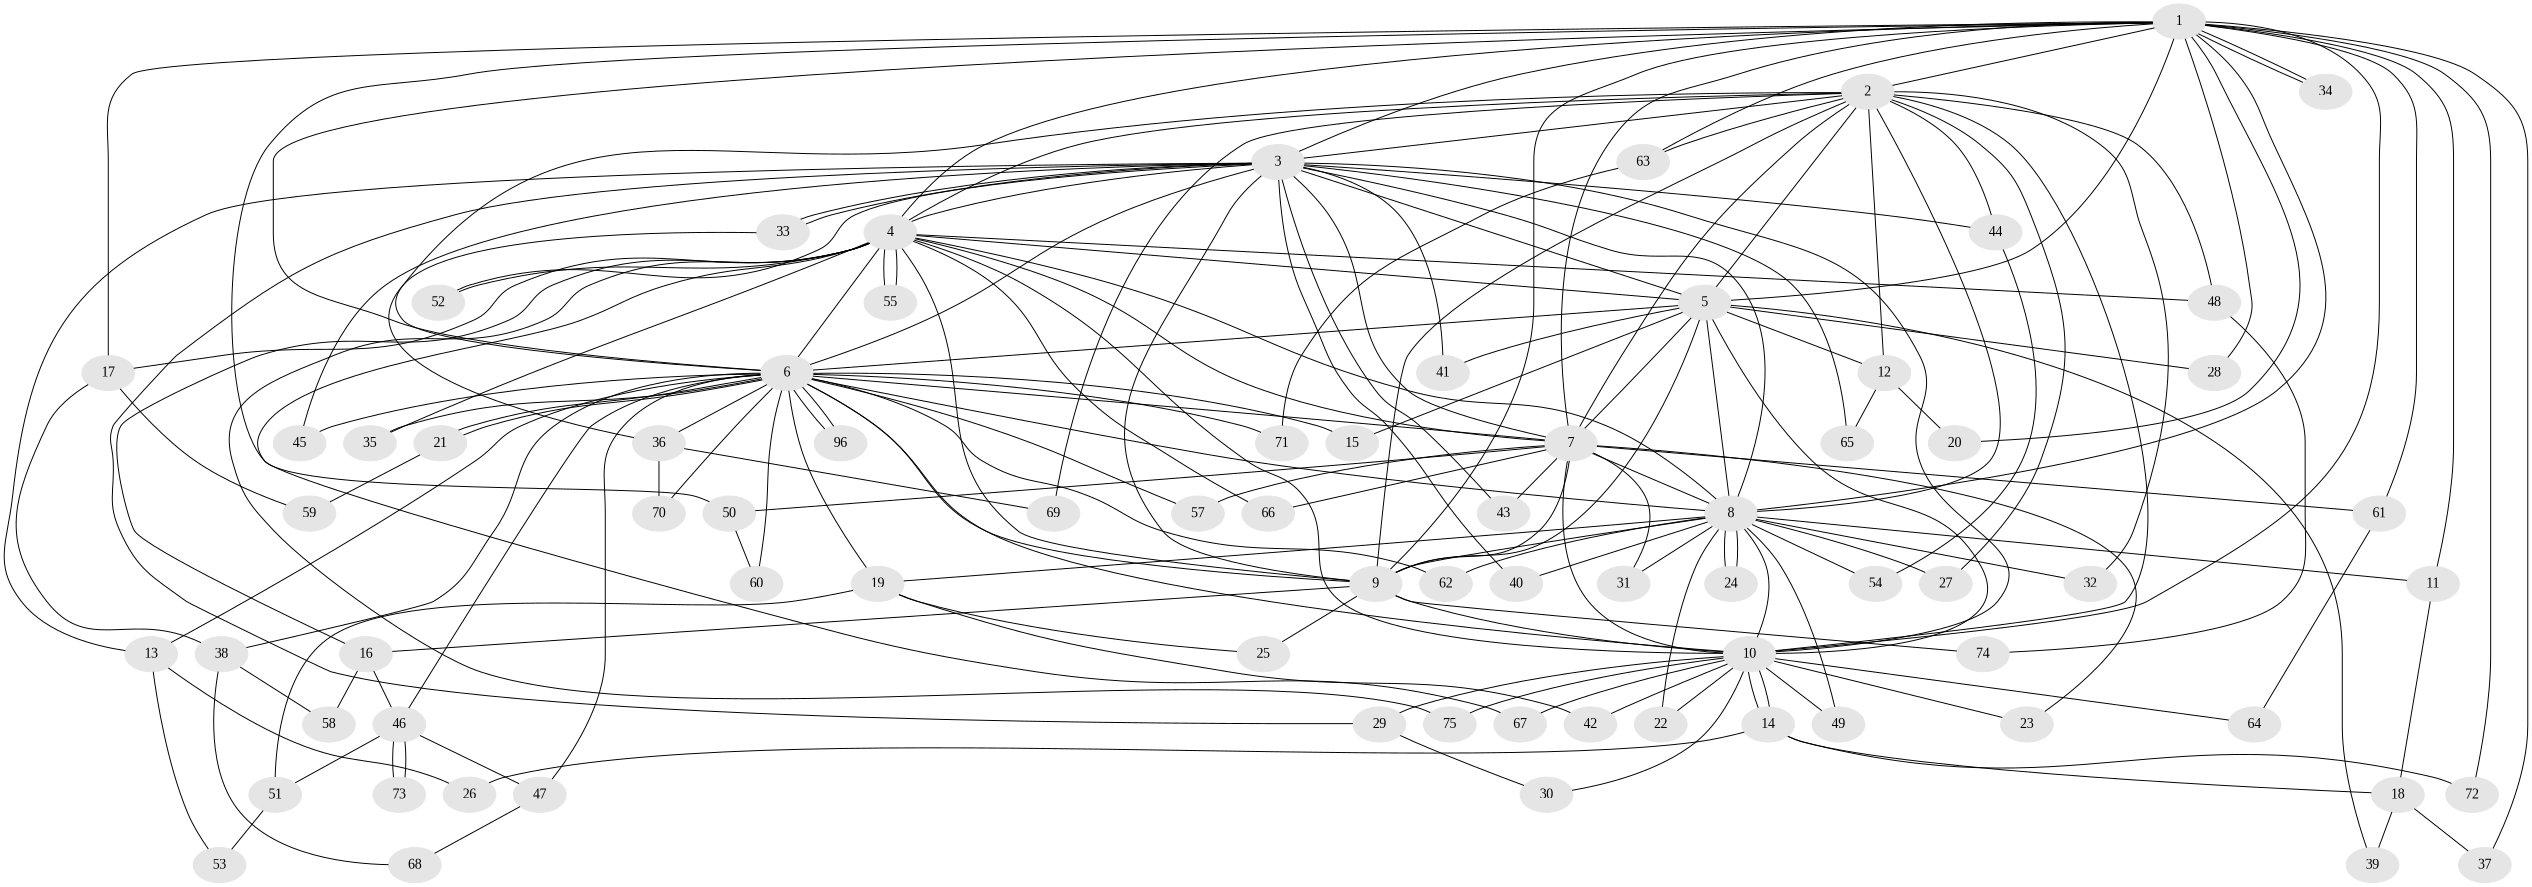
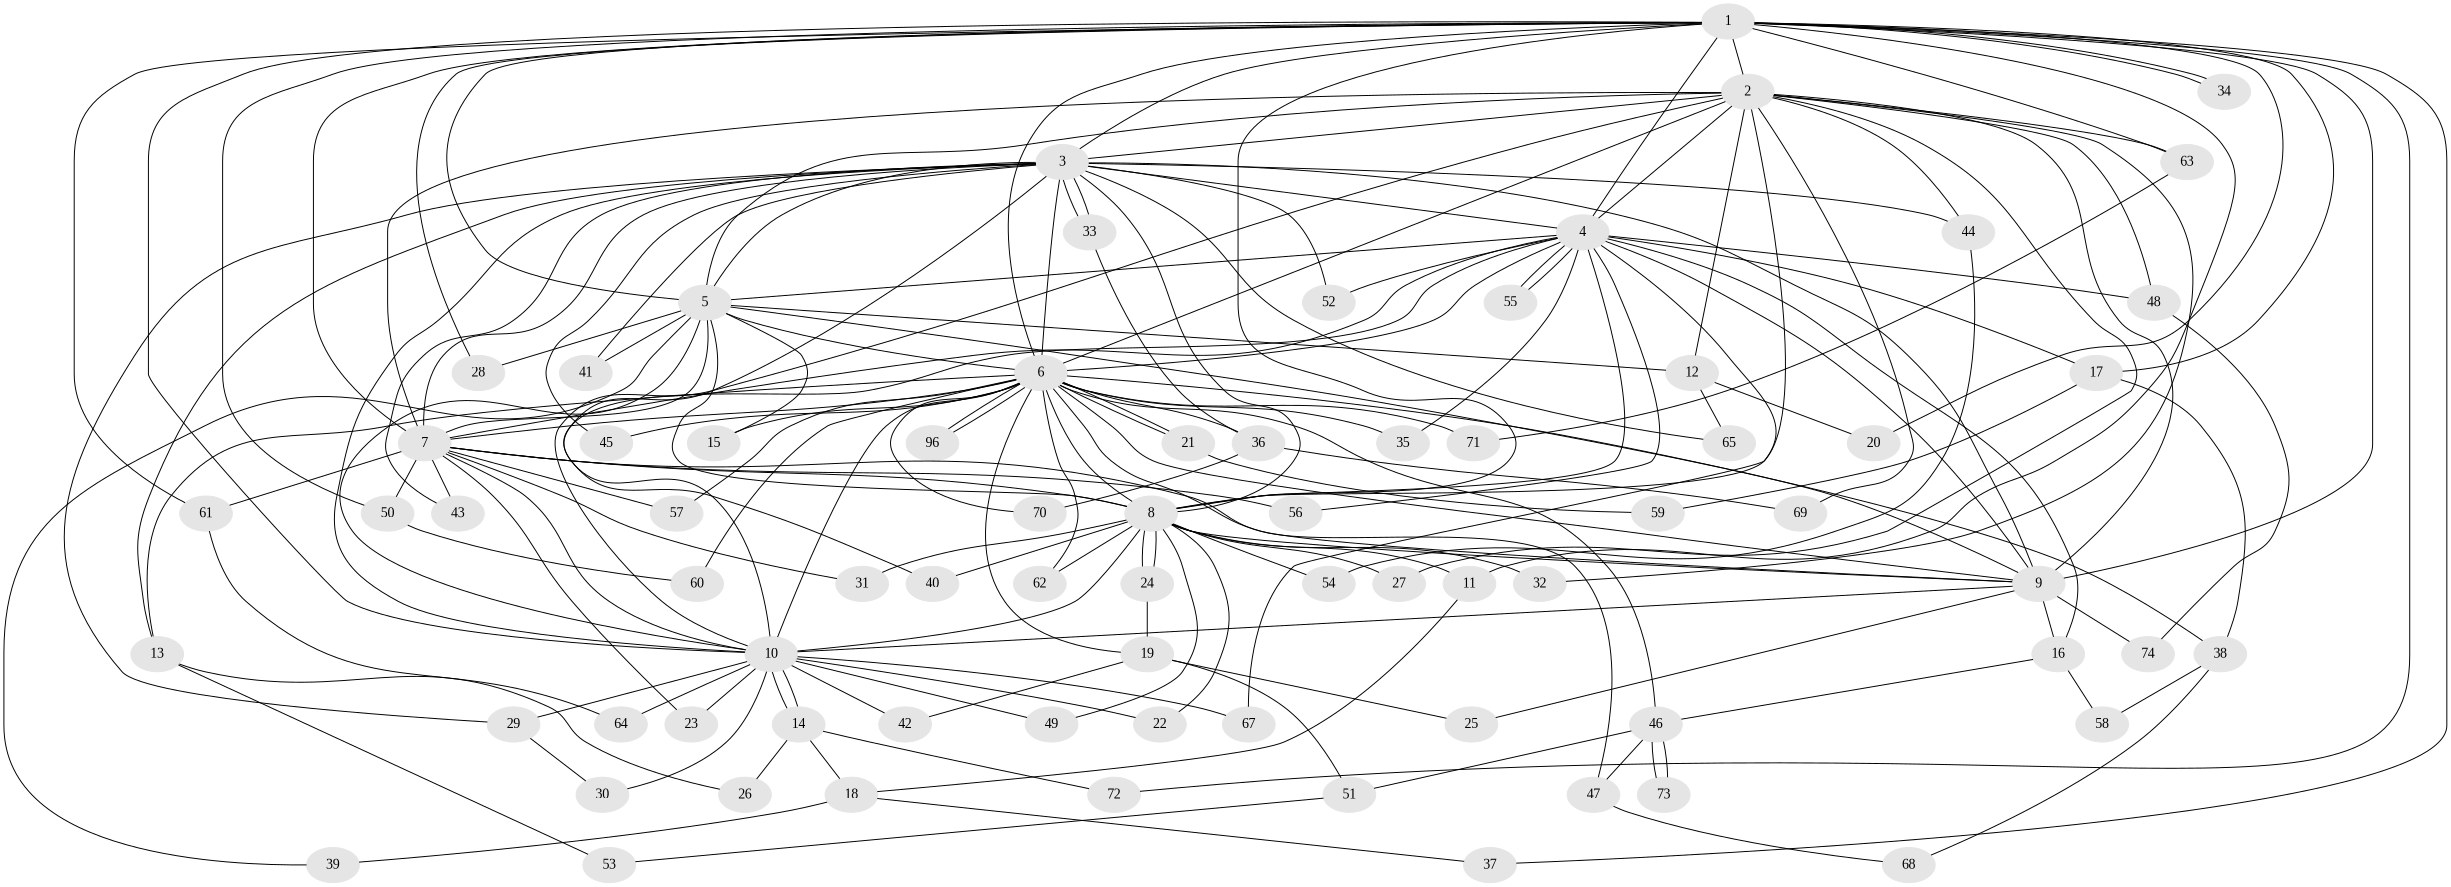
  graph {
    fontname="Liberation Serif"
    node [color=gray90 fontname="Liberation Serif" style=filled]
    edge [fontname="Liberation Serif"]
    1
    2
    3
    4
    5
    6
    7
    8
    9
    10
    11
    17
    20
    28
    34
    37
    50
    61
    63
    72
    12
    27
    32
    44
    48
    69
    13
    29
    33
    40
    41
    43
    45
    52
    65
    16
    35
    55
-   66
+   66 [label=56]
    67
-   75
    15
    39
    19
    21
    36
    38
    46
    47
    n50 [label=96]
    57
    60
    62
    70
    71
    23
    31
    22
    24
    49
    54
    25
    74
    14
    30
    42
    64
    18
    59
    26
    53
    58
    51
    68
    73
    1 -- 2
    1 -- 3
    1 -- 4
    1 -- 5
    1 -- 6
    1 -- 7
    1 -- 8
    1 -- 9
    1 -- 10
    1 -- 11
    1 -- 17
    1 -- 20
    1 -- 28
    1 -- 34
    1 -- 34
    1 -- 37
    1 -- 50
    1 -- 61
    1 -- 63
    1 -- 72
    2 -- 3
    2 -- 4
    2 -- 5
    2 -- 6
    2 -- 7
    2 -- 8
    2 -- 9
    2 -- 10
    2 -- 63
    2 -- 12
    2 -- 27
    2 -- 32
    2 -- 44
    2 -- 48
    2 -- 69
    3 -- 4
    3 -- 5
    3 -- 6
    3 -- 7
    3 -- 8
    3 -- 9
    3 -- 10
    3 -- 44
    3 -- 13
    3 -- 29
    3 -- 33
    3 -- 33
    3 -- 40
    3 -- 41
    3 -- 43
    3 -- 45
    3 -- 52
    3 -- 65
    4 -- 5
    4 -- 6
    4 -- 7
    4 -- 8
    4 -- 9
    4 -- 10
    4 -- 17
    4 -- 48
    4 -- 52
    4 -- 16
    4 -- 35
    4 -- 55
    4 -- 55
    4 -- 66
    4 -- 67
-   4 -- 75
    5 -- 6
    5 -- 7
    5 -- 8
    5 -- 9
    5 -- 10
    5 -- 28
    5 -- 12
    5 -- 41
    5 -- 15
    5 -- 39
    6 -- 7
    6 -- 8
    6 -- 9
    6 -- 10
    6 -- 13
    6 -- 45
    6 -- 35
    6 -- 15
    6 -- 19
    6 -- 21
    6 -- 21
    6 -- 36
    6 -- 38
    6 -- 46
    6 -- 47
    6 -- n50
    6 -- n50
    6 -- 57
    6 -- 60
    6 -- 62
    6 -- 70
    6 -- 71
    7 -- 8
    7 -- 9
    7 -- 10
    7 -- 50
    7 -- 61
    7 -- 43
    7 -- 66
    7 -- 57
    7 -- 23
    7 -- 31
    8 -- 9
    8 -- 10
    8 -- 11
    8 -- 27
    8 -- 32
    8 -- 40
-   8 -- 19
+   24 -- 19
    8 -- 62
    8 -- 31
    8 -- 22
    8 -- 24
    8 -- 24
    8 -- 49
    8 -- 54
    9 -- 10
    9 -- 16
    9 -- 25
    9 -- 74
    10 -- 29
    10 -- 67
-   10 -- 75
    10 -- 23
    10 -- 22
    10 -- 49
    10 -- 14
    10 -- 14
    10 -- 30
    10 -- 42
    10 -- 64
    11 -- 18
    17 -- 38
    17 -- 59
    50 -- 60
    61 -- 64
    63 -- 71
    12 -- 20
    12 -- 65
    44 -- 54
    48 -- 74
    13 -- 26
    13 -- 53
    29 -- 30
    33 -- 36
    16 -- 46
    16 -- 58
    19 -- 25
    19 -- 42
    19 -- 51
    21 -- 59
    36 -- 69
    36 -- 70
    38 -- 58
    38 -- 68
    46 -- 47
    46 -- 51
    46 -- 73
    46 -- 73
    47 -- 68
    14 -- 72
    14 -- 18
    14 -- 26
    18 -- 37
    18 -- 39
    51 -- 53
  }
